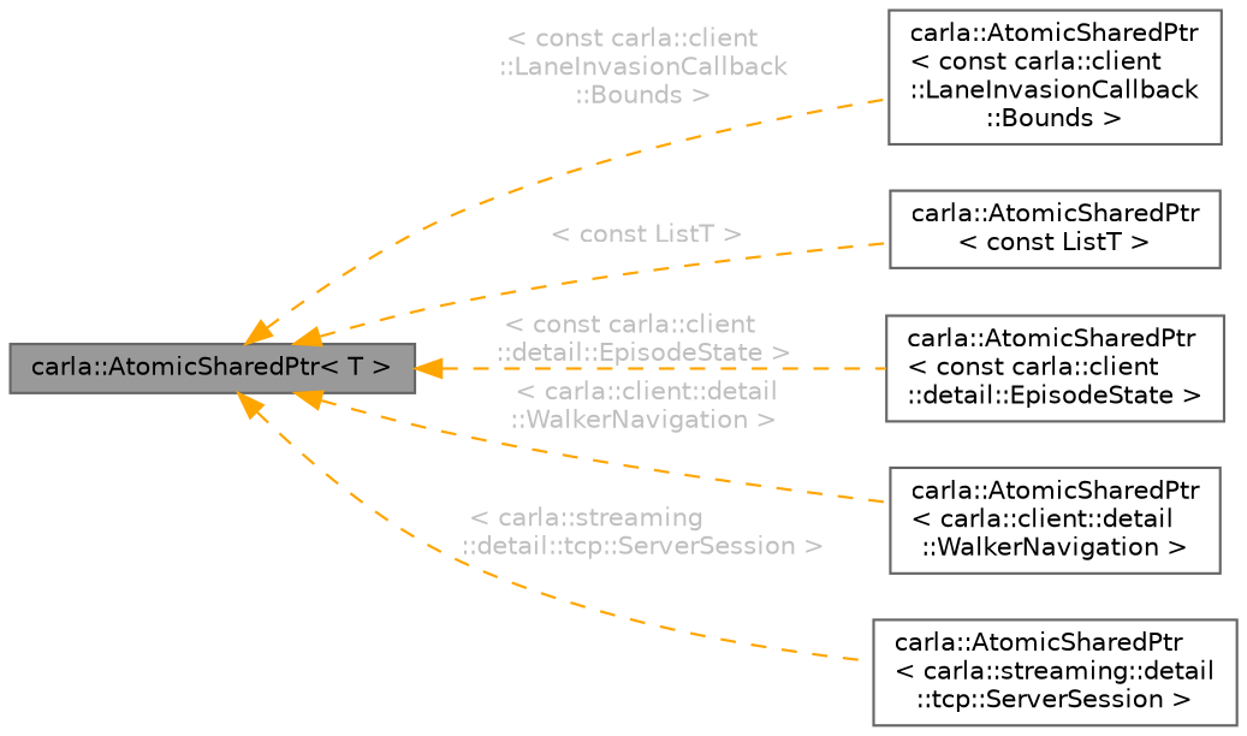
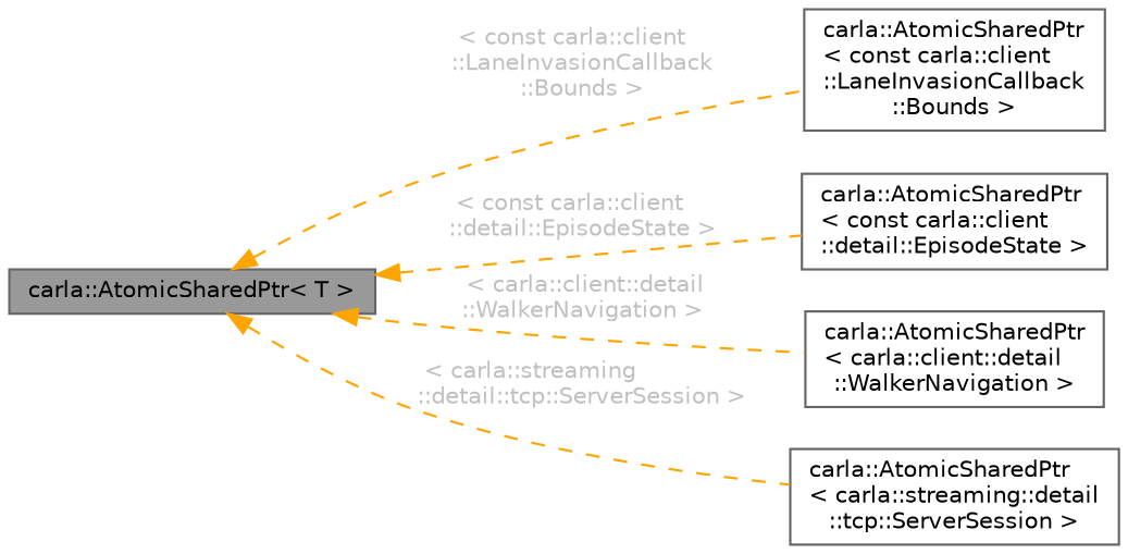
  digraph {
    rankdir=LR
    node [color=gray40 fillcolor=white fontname=Helvetica fontsize=10 shape=box style=filled]
    edge [color=orange dir=back fontcolor=grey fontname=Helvetica fontsize=10 labelfontname=Helvetica labelfontsize=10 style=dashed]
    n1 [fillcolor=grey60 fontcolor=black height=0.2 label="carla::AtomicSharedPtr\< T \>" width=0.4]
    n2 [height=0.2 label="carla::AtomicSharedPtr\l\< const carla::client\l::LaneInvasionCallback\l::Bounds \>" width=0.4]
-   n3 [height=0.2 label="carla::AtomicSharedPtr\l\< const ListT \>" width=0.4]
    n4 [height=0.2 label="carla::AtomicSharedPtr\l\< const carla::client\l::detail::EpisodeState \>" width=0.4]
    n5 [height=0.2 label="carla::AtomicSharedPtr\l\< carla::client::detail\l::WalkerNavigation \>" width=0.4]
    n6 [height=0.2 label="carla::AtomicSharedPtr\l\< carla::streaming::detail\l::tcp::ServerSession \>" width=0.4]
    n1 -> n2 [label=" \< const carla::client\l::LaneInvasionCallback\l::Bounds \>"]
-   n1 -> n3 [label=" \< const ListT \>"]
    n1 -> n4 [label=" \< const carla::client\l::detail::EpisodeState \>"]
    n1 -> n5 [label=" \< carla::client::detail\l::WalkerNavigation \>"]
    n1 -> n6 [label=" \< carla::streaming\l::detail::tcp::ServerSession \>"]
  }
